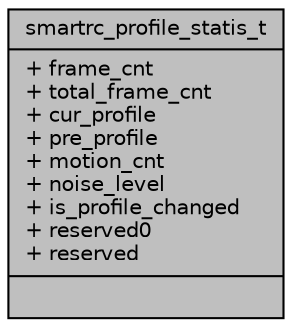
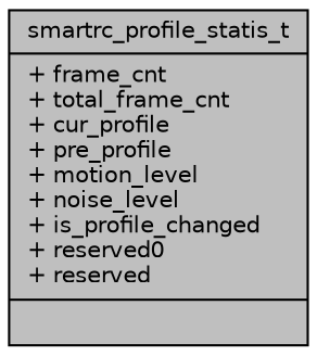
  digraph {
-   n1 [color=black fillcolor=grey75 fontcolor=black fontname=Helvetica fontsize=10 height=0.2 label="{smartrc_profile_statis_t\n|+ frame_cnt\l+ total_frame_cnt\l+ cur_profile\l+ pre_profile\l+ motion_cnt\l+ noise_level\l+ is_profile_changed\l+ reserved0\l+ reserved\l|}" shape=record style=filled width=0.4]
+   n1 [color=black fillcolor=grey75 fontcolor=black fontname=Helvetica fontsize=10 height=0.2 label="{smartrc_profile_statis_t\n|+ frame_cnt\l+ total_frame_cnt\l+ cur_profile\l+ pre_profile\l+ motion_level\l+ noise_level\l+ is_profile_changed\l+ reserved0\l+ reserved\l|}" shape=record style=filled width=0.4]
  }
